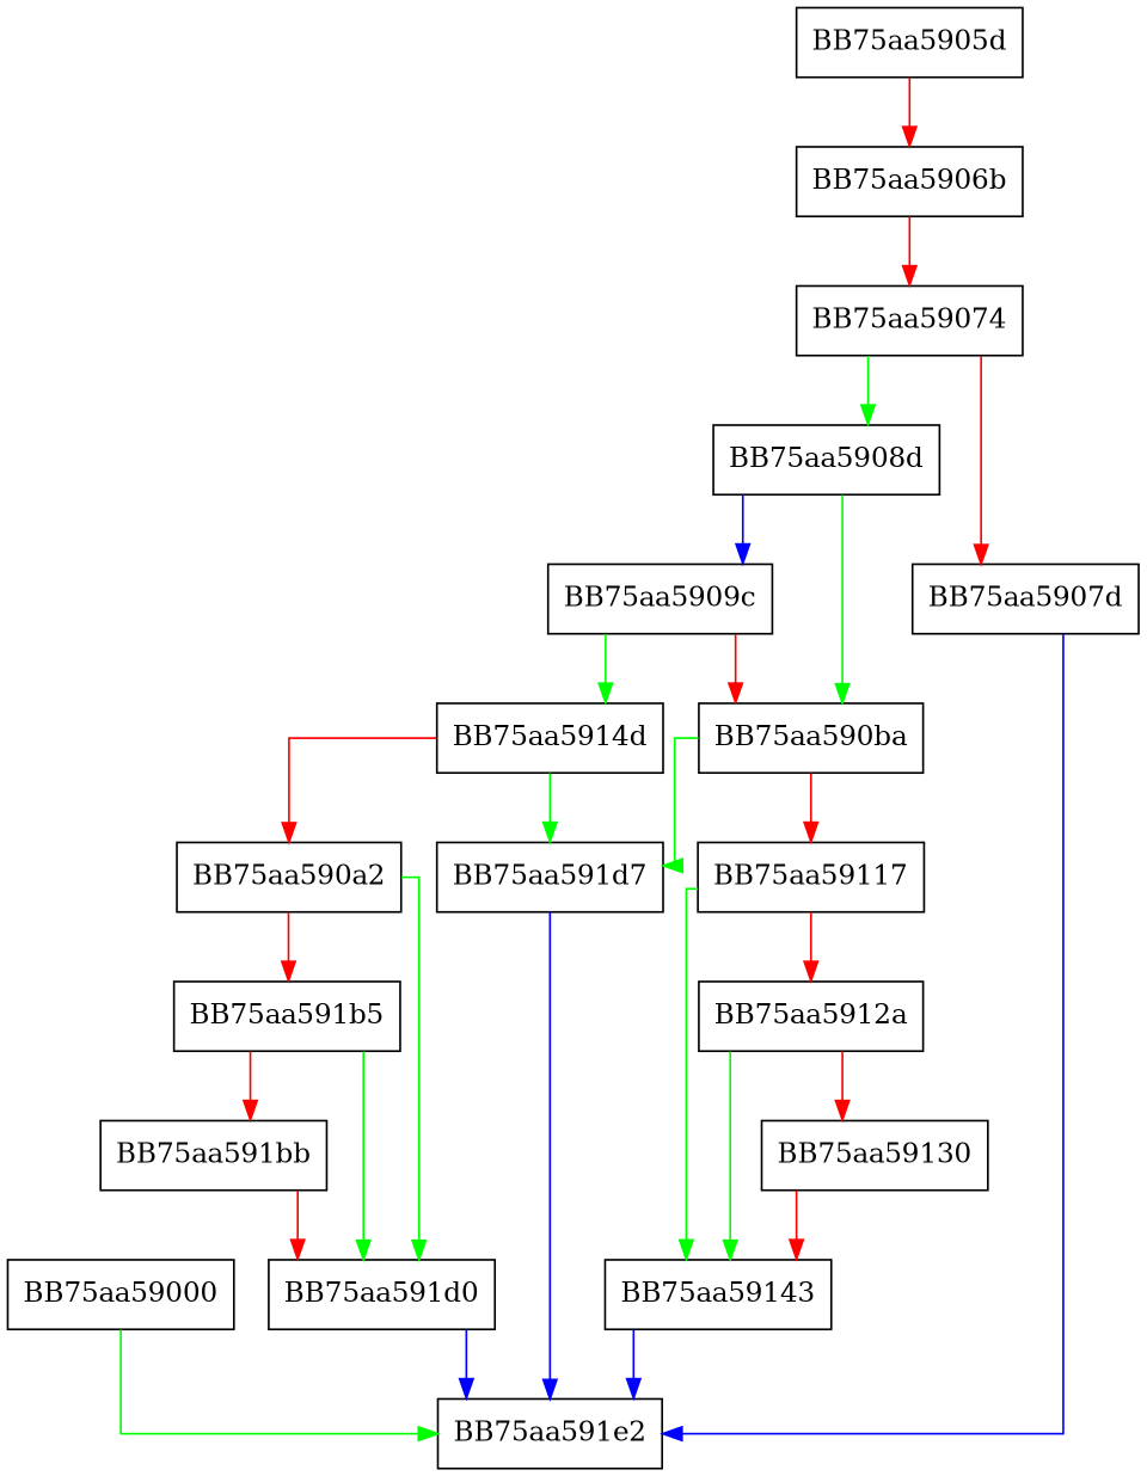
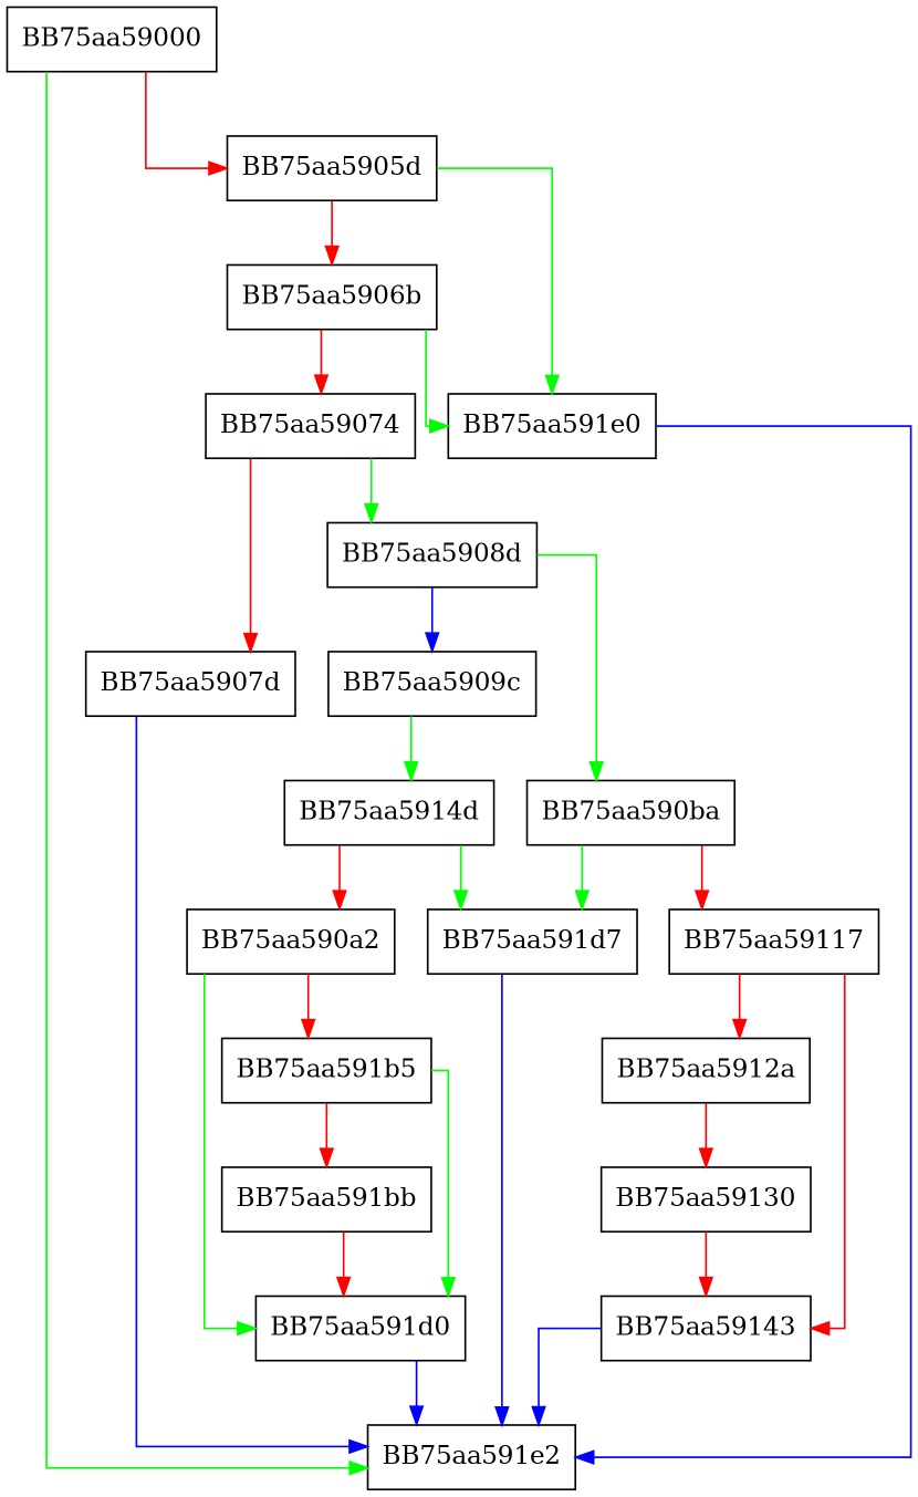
  digraph {
    splines=ortho
    node [shape=box]
    edge [color=red]
    BB75aa59000
    BB75aa591e2
    BB75aa5905d
+   BB75aa591e0
    BB75aa5906b
    BB75aa59074
    BB75aa5908d
    BB75aa5907d
    BB75aa5909c
    BB75aa590ba
    BB75aa591d7
    BB75aa5914d
    n13 [label=BB75aa590a2]
    BB75aa59117
    BB75aa591d0
    BB75aa591b5
    BB75aa59143
    BB75aa5912a
    BB75aa59130
    BB75aa591bb
    BB75aa59000 -> BB75aa591e2 [color=green]
+   BB75aa59000 -> BB75aa5905d
+   BB75aa5905d -> BB75aa591e0 [color=green]
    BB75aa5905d -> BB75aa5906b
+   BB75aa591e0 -> BB75aa591e2 [color=blue]
+   BB75aa5906b -> BB75aa591e0 [color=green]
    BB75aa5906b -> BB75aa59074
    BB75aa59074 -> BB75aa5908d [color=green]
    BB75aa59074 -> BB75aa5907d
    BB75aa5908d -> BB75aa5909c [color=blue]
    BB75aa5908d -> BB75aa590ba [color=green]
    BB75aa5907d -> BB75aa591e2 [color=blue]
-   BB75aa5909c -> BB75aa590ba
    BB75aa5909c -> BB75aa5914d [color=green]
    BB75aa590ba -> BB75aa591d7 [color=green]
    BB75aa590ba -> BB75aa59117
    BB75aa591d7 -> BB75aa591e2 [color=blue]
    BB75aa5914d -> BB75aa591d7 [color=green]
    BB75aa5914d -> n13
    n13 -> BB75aa591d0 [color=green]
    n13 -> BB75aa591b5
-   BB75aa59117 -> BB75aa59143 [color=green]
+   BB75aa59117 -> BB75aa59143
    BB75aa59117 -> BB75aa5912a
    BB75aa591d0 -> BB75aa591e2 [color=blue]
    BB75aa591b5 -> BB75aa591d0 [color=green]
    BB75aa591b5 -> BB75aa591bb
    BB75aa59143 -> BB75aa591e2 [color=blue]
-   BB75aa5912a -> BB75aa59143 [color=green]
    BB75aa5912a -> BB75aa59130
    BB75aa59130 -> BB75aa59143
    BB75aa591bb -> BB75aa591d0
  }
